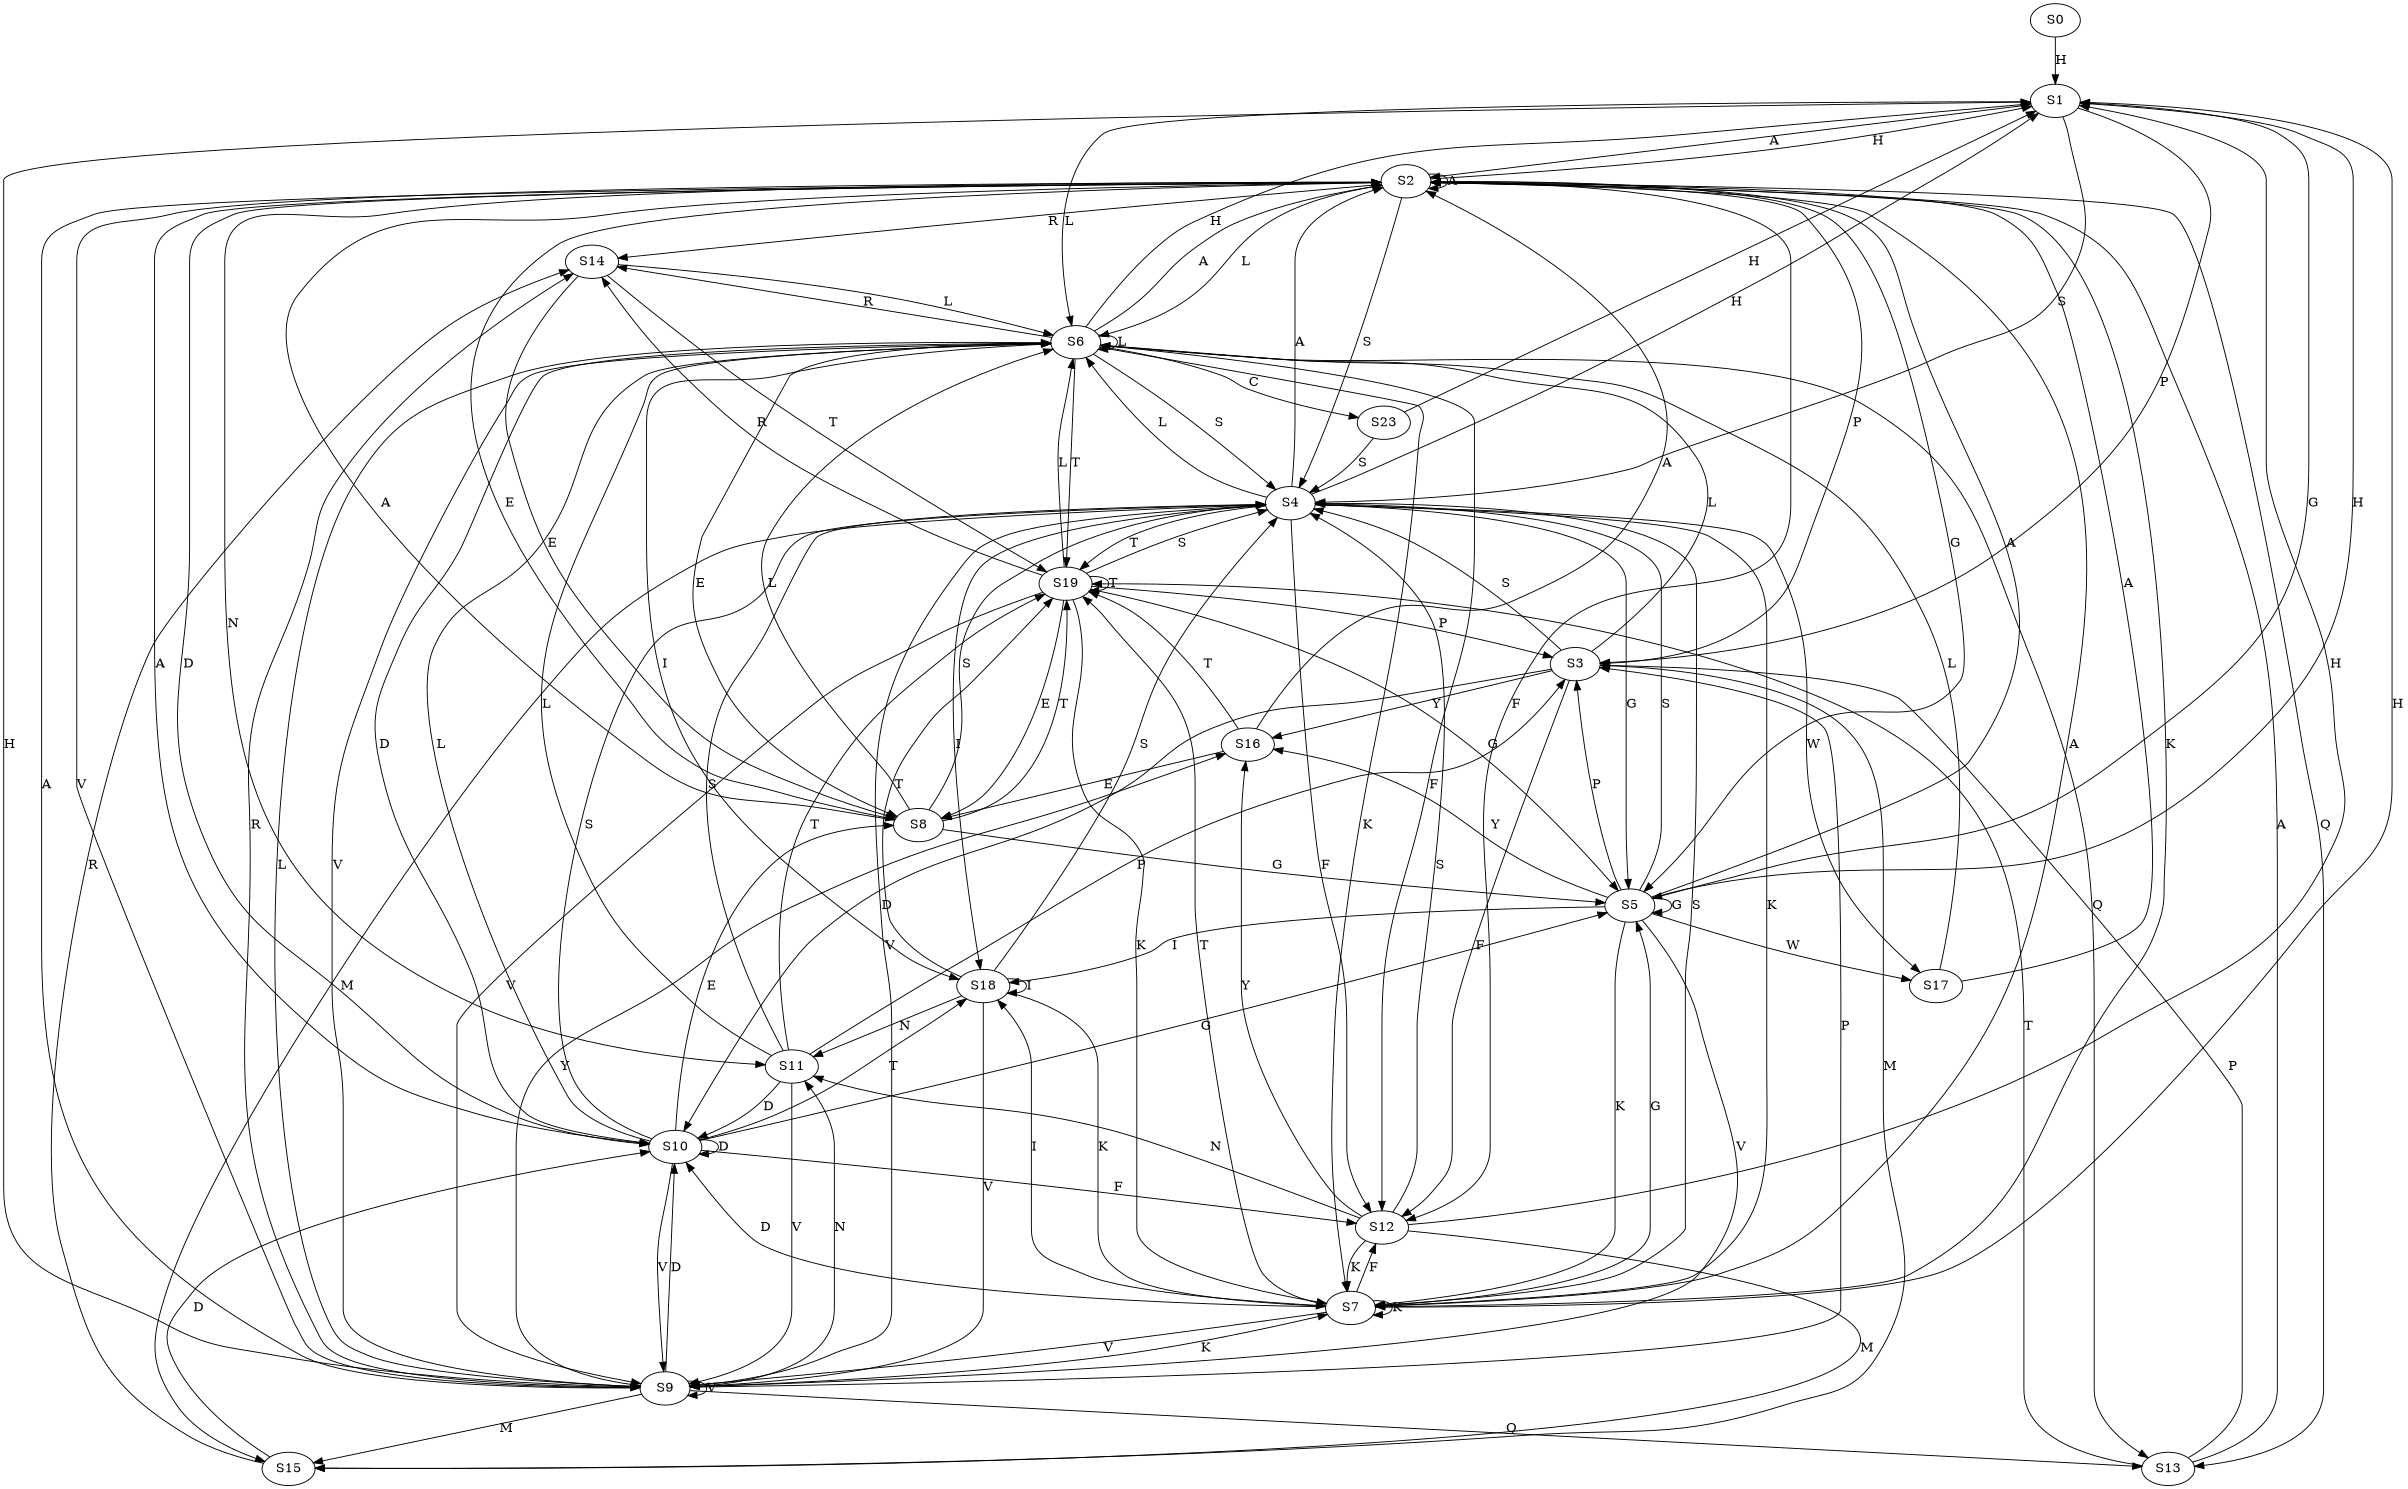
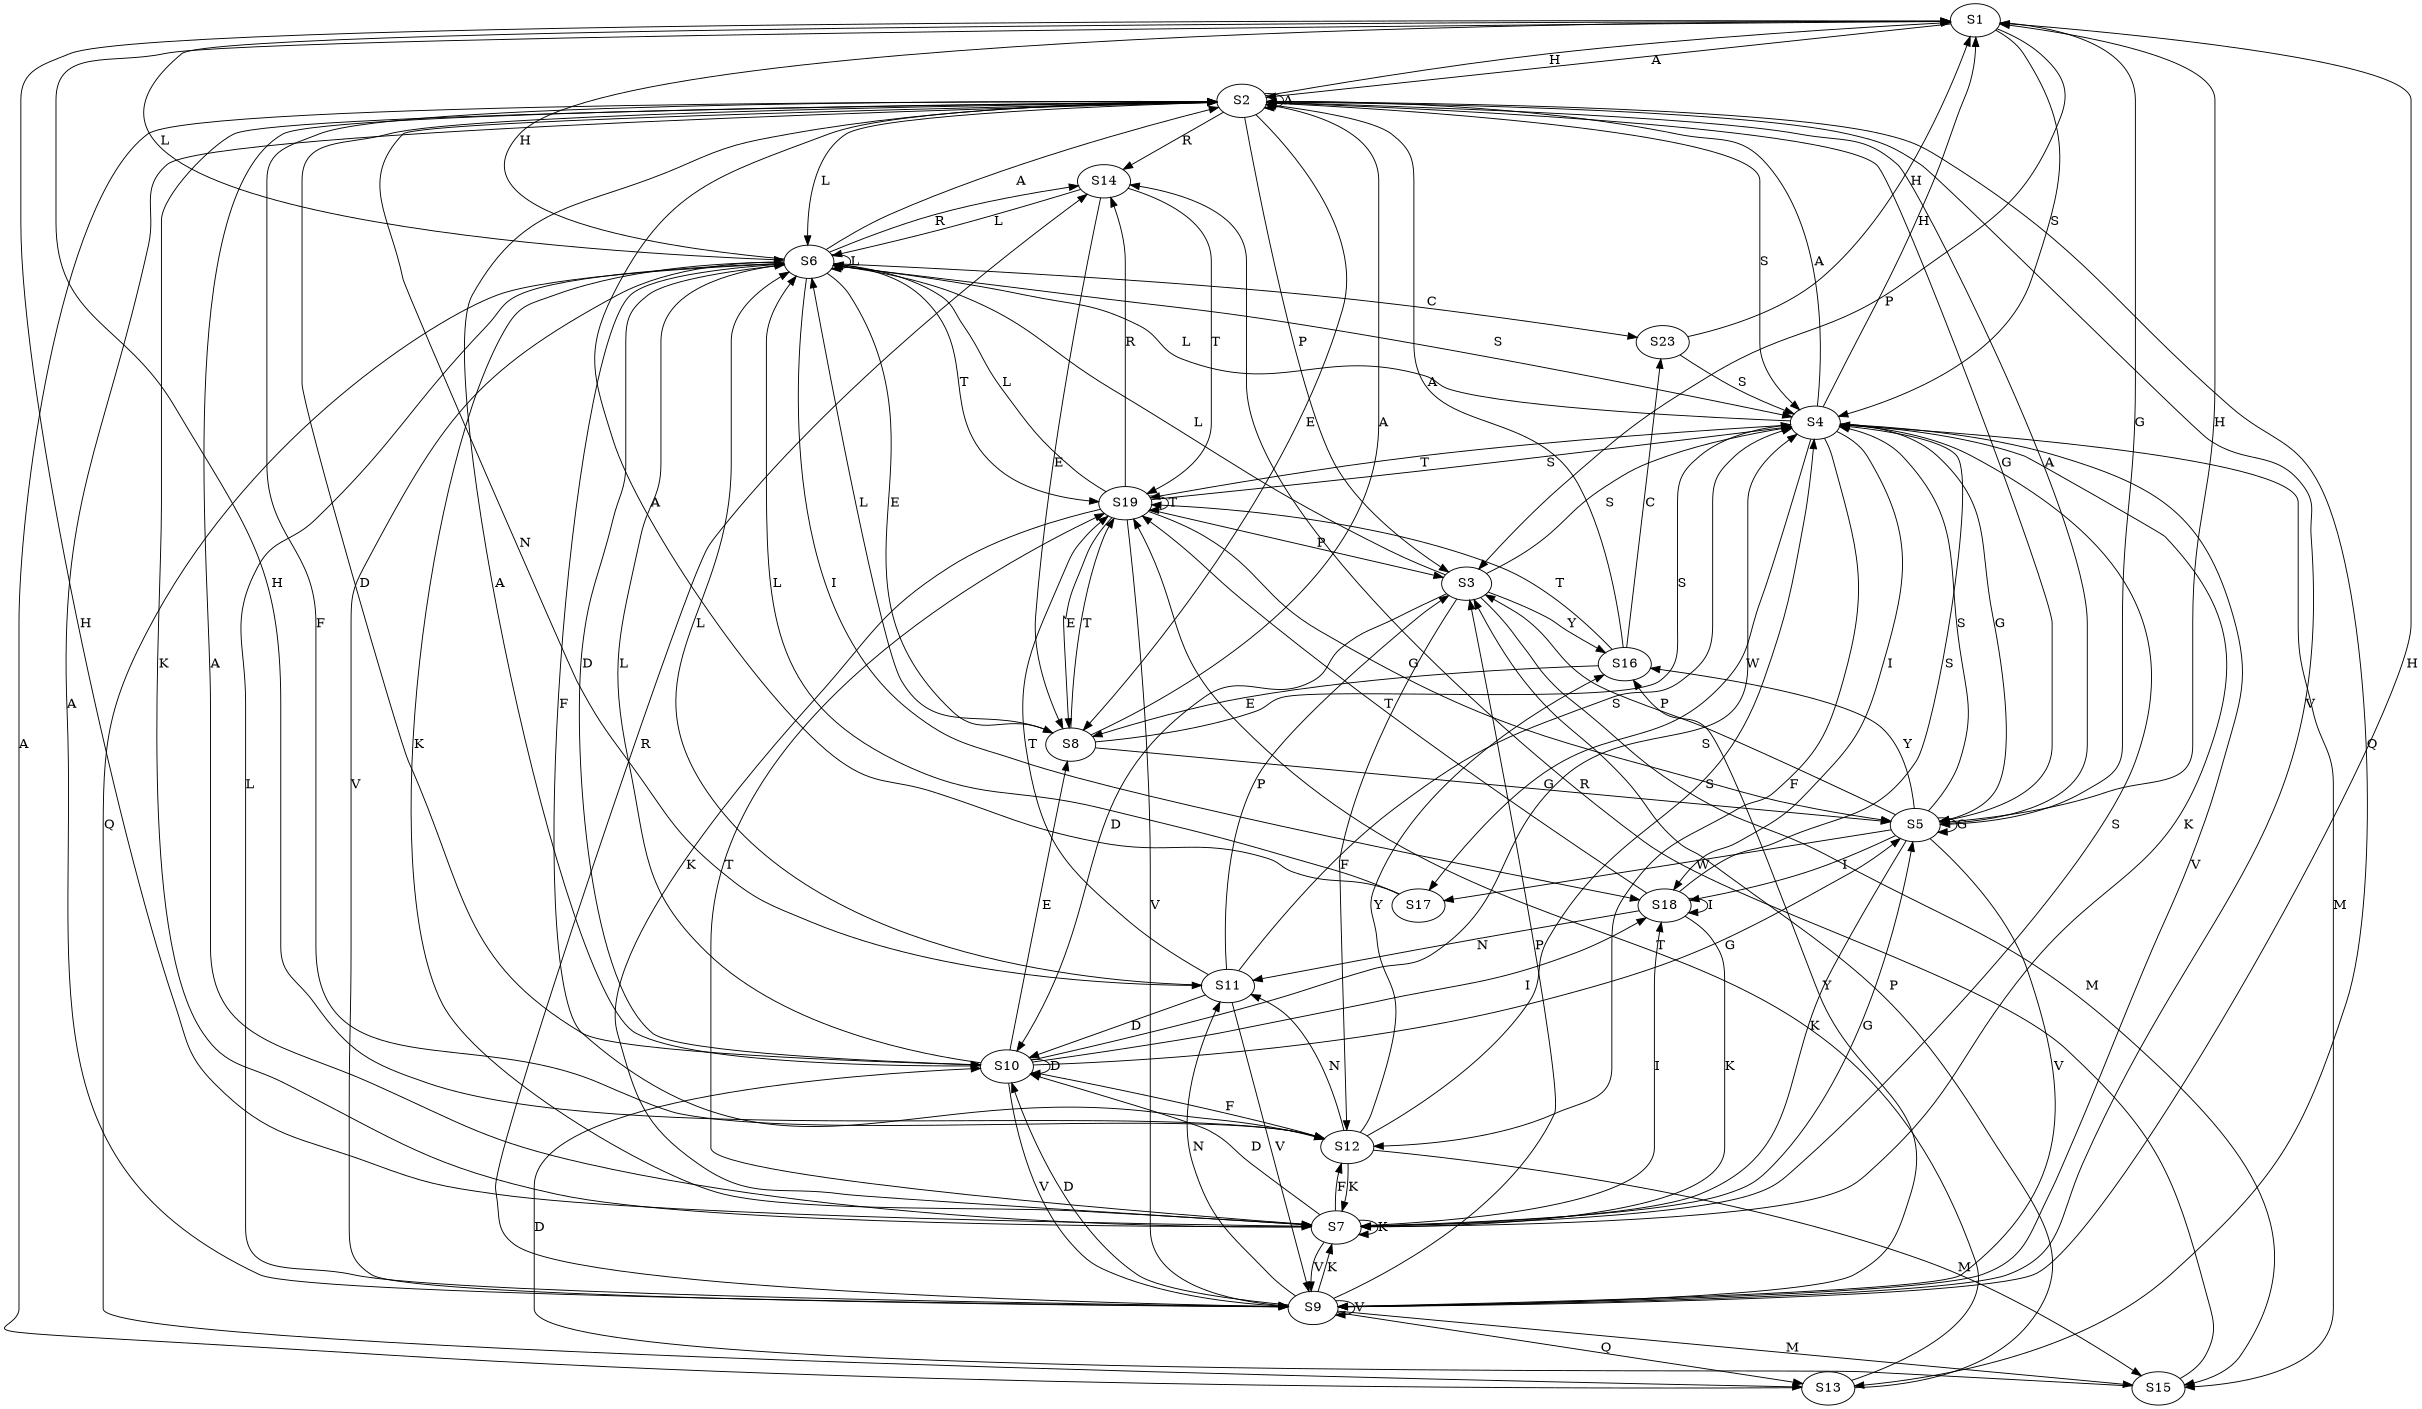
  strict digraph {
-   S0
    S1
    S2
    S3
    S4
    S5
    S6
    S7
    S8
    S9
    S10
    S11
    S12
    S13
    S14
    S15
    S16
    S17
    S18
    S19
    n21 [label=S23]
-   S0 -> S1 [label=H]
    S1 -> S2 [label=A]
    S1 -> S3 [label=P]
    S1 -> S4 [label=S]
    S1 -> S5 [label=G]
    S1 -> S6 [label=L]
    S2 -> S1 [label=H]
    S2 -> S2 [label=A]
    S2 -> S3 [label=P]
    S2 -> S4 [label=S]
    S2 -> S5 [label=G]
    S2 -> S6 [label=L]
    S2 -> S7 [label=K]
    S2 -> S8 [label=E]
    S2 -> S9 [label=V]
    S2 -> S10 [label=D]
    S2 -> S11 [label=N]
    S2 -> S12 [label=F]
    S2 -> S13 [label=Q]
    S2 -> S14 [label=R]
    S3 -> S4 [label=S]
    S3 -> S6 [label=L]
    S3 -> S10 [label=D]
    S3 -> S12 [label=F]
    S3 -> S15 [label=M]
    S3 -> S16 [label=Y]
    S4 -> S1 [label=H]
    S4 -> S2 [label=A]
    S4 -> S5 [label=G]
    S4 -> S6 [label=L]
    S4 -> S7 [label=K]
    S4 -> S9 [label=V]
    S4 -> S12 [label=F]
    S4 -> S15 [label=M]
    S4 -> S17 [label=W]
    S4 -> S18 [label=I]
    S4 -> S19 [label=T]
    S5 -> S1 [label=H]
    S5 -> S2 [label=A]
    S5 -> S3 [label=P]
    S5 -> S4 [label=S]
    S5 -> S5 [label=G]
    S5 -> S7 [label=K]
    S5 -> S9 [label=V]
    S5 -> S16 [label=Y]
    S5 -> S17 [label=W]
    S5 -> S18 [label=I]
    S6 -> S1 [label=H]
    S6 -> S2 [label=A]
    S6 -> S4 [label=S]
    S6 -> S6 [label=L]
    S6 -> S7 [label=K]
    S6 -> S8 [label=E]
    S6 -> S9 [label=V]
    S6 -> S10 [label=D]
    S6 -> S12 [label=F]
    S6 -> S13 [label=Q]
    S6 -> S14 [label=R]
    S6 -> S18 [label=I]
    S6 -> S19 [label=T]
    S6 -> n21 [label=C]
    S7 -> S1 [label=H]
    S7 -> S2 [label=A]
    S7 -> S4 [label=S]
    S7 -> S5 [label=G]
    S7 -> S7 [label=K]
    S7 -> S9 [label=V]
    S7 -> S10 [label=D]
    S7 -> S12 [label=F]
    S7 -> S18 [label=I]
    S7 -> S19 [label=T]
    S8 -> S2 [label=A]
    S8 -> S4 [label=S]
    S8 -> S5 [label=G]
    S8 -> S6 [label=L]
    S8 -> S19 [label=T]
    S9 -> S1 [label=H]
    S9 -> S2 [label=A]
    S9 -> S3 [label=P]
    S9 -> S6 [label=L]
    S9 -> S7 [label=K]
    S9 -> S9 [label=V]
    S9 -> S10 [label=D]
    S9 -> S11 [label=N]
    S9 -> S13 [label=Q]
    S9 -> S14 [label=R]
    S9 -> S15 [label=M]
    S9 -> S16 [label=Y]
    S10 -> S2 [label=A]
    S10 -> S4 [label=S]
    S10 -> S5 [label=G]
    S10 -> S6 [label=L]
    S10 -> S8 [label=E]
    S10 -> S9 [label=V]
    S10 -> S10 [label=D]
    S10 -> S12 [label=F]
-   S10 -> S18 [label=T]
+   S10 -> S18 [label=I]
    S11 -> S3 [label=P]
    S11 -> S4 [label=S]
    S11 -> S6 [label=L]
    S11 -> S9 [label=V]
    S11 -> S10 [label=D]
    S11 -> S19 [label=T]
    S12 -> S1 [label=H]
    S12 -> S4 [label=S]
    S12 -> S7 [label=K]
    S12 -> S11 [label=N]
    S12 -> S15 [label=M]
    S12 -> S16 [label=Y]
    S13 -> S2 [label=A]
    S13 -> S3 [label=P]
    S13 -> S19 [label=T]
    S14 -> S6 [label=L]
    S14 -> S8 [label=E]
    S14 -> S19 [label=T]
    S15 -> S10 [label=D]
    S15 -> S14 [label=R]
    S16 -> S2 [label=A]
    S16 -> S8 [label=E]
    S16 -> S19 [label=T]
+   S16 -> n21 [label=C]
    S17 -> S2 [label=A]
    S17 -> S6 [label=L]
    S18 -> S4 [label=S]
    S18 -> S7 [label=K]
-   S18 -> S9 [label=V]
    S18 -> S11 [label=N]
    S18 -> S18 [label=I]
    S18 -> S19 [label=T]
    S19 -> S3 [label=P]
    S19 -> S4 [label=S]
    S19 -> S5 [label=G]
    S19 -> S6 [label=L]
    S19 -> S7 [label=K]
    S19 -> S8 [label=E]
    S19 -> S9 [label=V]
    S19 -> S14 [label=R]
    S19 -> S19 [label=T]
    n21 -> S1 [label=H]
    n21 -> S4 [label=S]
  }
